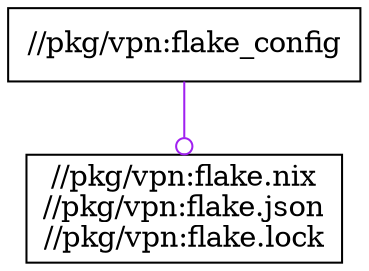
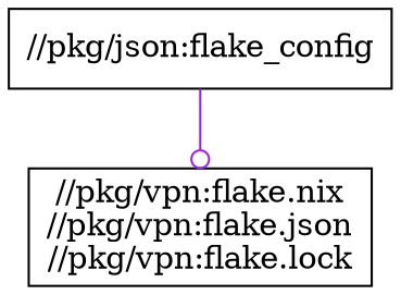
  digraph {
    node [shape=box]
-   "//pkg/vpn:flake_config"
+   "//pkg/vpn:flake_config" [label="//pkg/json:flake_config"]
    "//pkg/vpn:flake.nix\n//pkg/vpn:flake.json\n//pkg/vpn:flake.lock"
    "//pkg/vpn:flake_config" -> "//pkg/vpn:flake.nix\n//pkg/vpn:flake.json\n//pkg/vpn:flake.lock" [color=purple style=solid arrowhead=odot]
  }
